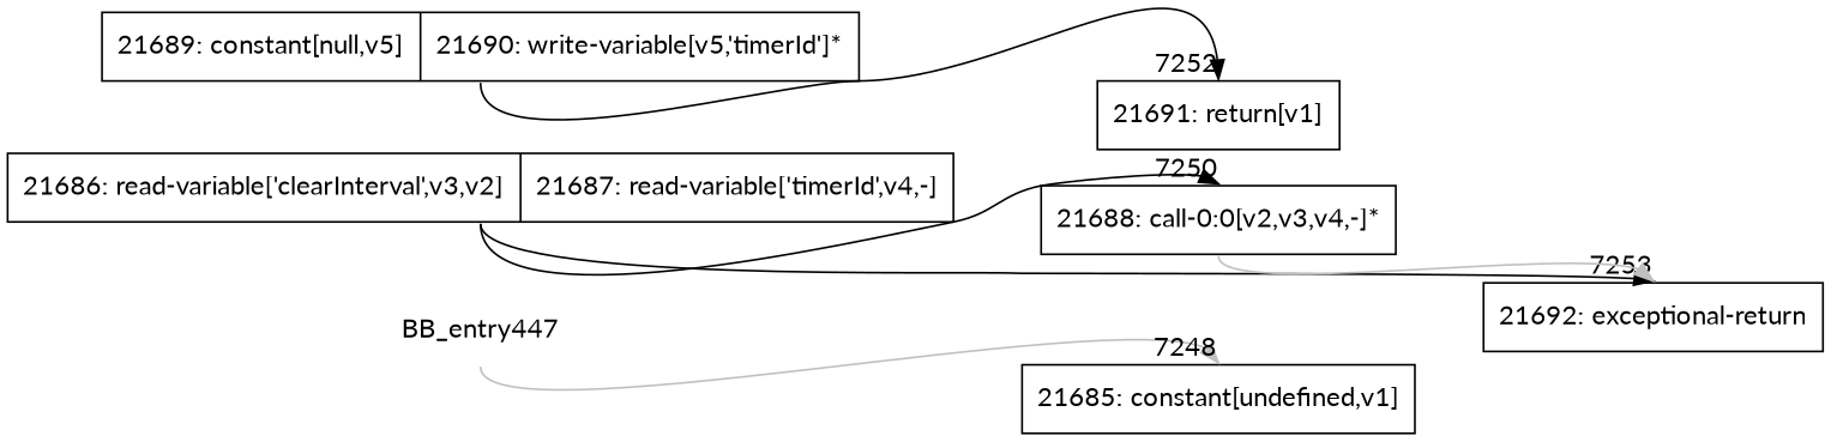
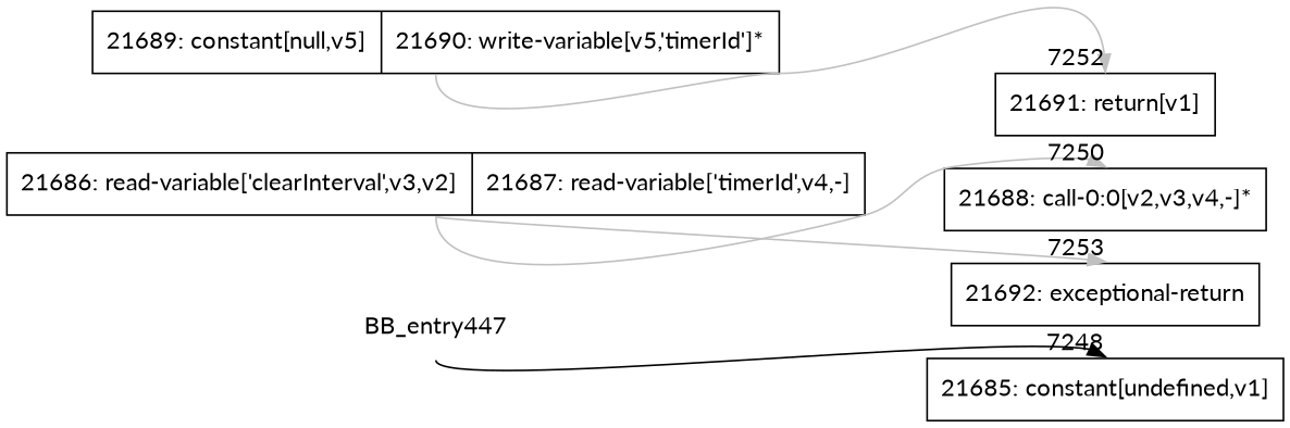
  digraph {
    fontname=Lato
    rankdir=LR
    node [fontname=Lato shape=record]
    edge [fontname=Lato headport=n tailport=s]
    n1 [label=BB_entry447 shape=none]
    n2 [label="{21685: constant[undefined,v1]}"]
    n3 [label="{21686: read-variable['clearInterval',v3,v2]|21687: read-variable['timerId',v4,-]}"]
    n4 [label="{21688: call-0:0[v2,v3,v4,-]*}"]
    n5 [label="{21692: exceptional-return}"]
    n6 [label="{21689: constant[null,v5]|21690: write-variable[v5,'timerId']*}"]
    n7 [label="{21691: return[v1]}"]
-   n1 -> n2 [headlabel="    7248" color=gray]
-   n3 -> n4 [headlabel="      7250"]
-   n3 -> n5 [color=black headlabel="      7253"]
-   n4 -> n5 [color=gray]
-   n6 -> n7 [headlabel="      7252"]
+   n1 -> n2 [headlabel="    7248"]
+   n3 -> n4 [headlabel="      7250" color=gray]
+   n3 -> n5 [color=gray headlabel="      7253"]
+   n6 -> n7 [headlabel="      7252" color=gray]
  }
